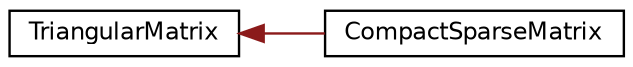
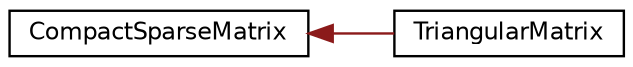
  digraph {
    rankdir=LR
    node [color=black fillcolor=white fontname=Helvetica fontsize=10 shape=record style=filled]
    n1 [height=0.2 label=CompactSparseMatrix width=0.4]
    n2 [height=0.2 label=TriangularMatrix width=0.4]
-   n2 -> n1 [color=firebrick4 dir=back fontname=Helvetica fontsize=10 labelfontname=Helvetica labelfontsize=10 style=solid]
+   n1 -> n2 [color=firebrick4 dir=back fontname=Helvetica fontsize=10 labelfontname=Helvetica labelfontsize=10 style=solid]
  }
